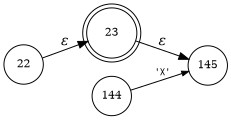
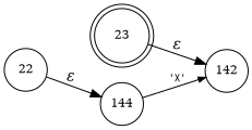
  digraph {
    rankdir=LR
    node [fixedsize=true fontsize=11 shape=circle peripheries=1]
    edge [fontname="Times-Italic"]
    n1 [label=23 shape=doublecircle width=.6 peripheries=""]
-   n2 [label=145 width=.55]
+   n2 [label=142 width=.55]
    n3 [label=144 width=.55]
    n4 [label=22 width=.55]
    n1 -> n2 [label="&epsilon;"]
    n3 -> n2 [arrowhead=normal arrowsize=.7 fontname=Courier fontsize=11 label="'X'"]
-   n4 -> n1 [label="&epsilon;"]
+   n4 -> n3 [label="&epsilon;"]
  }
